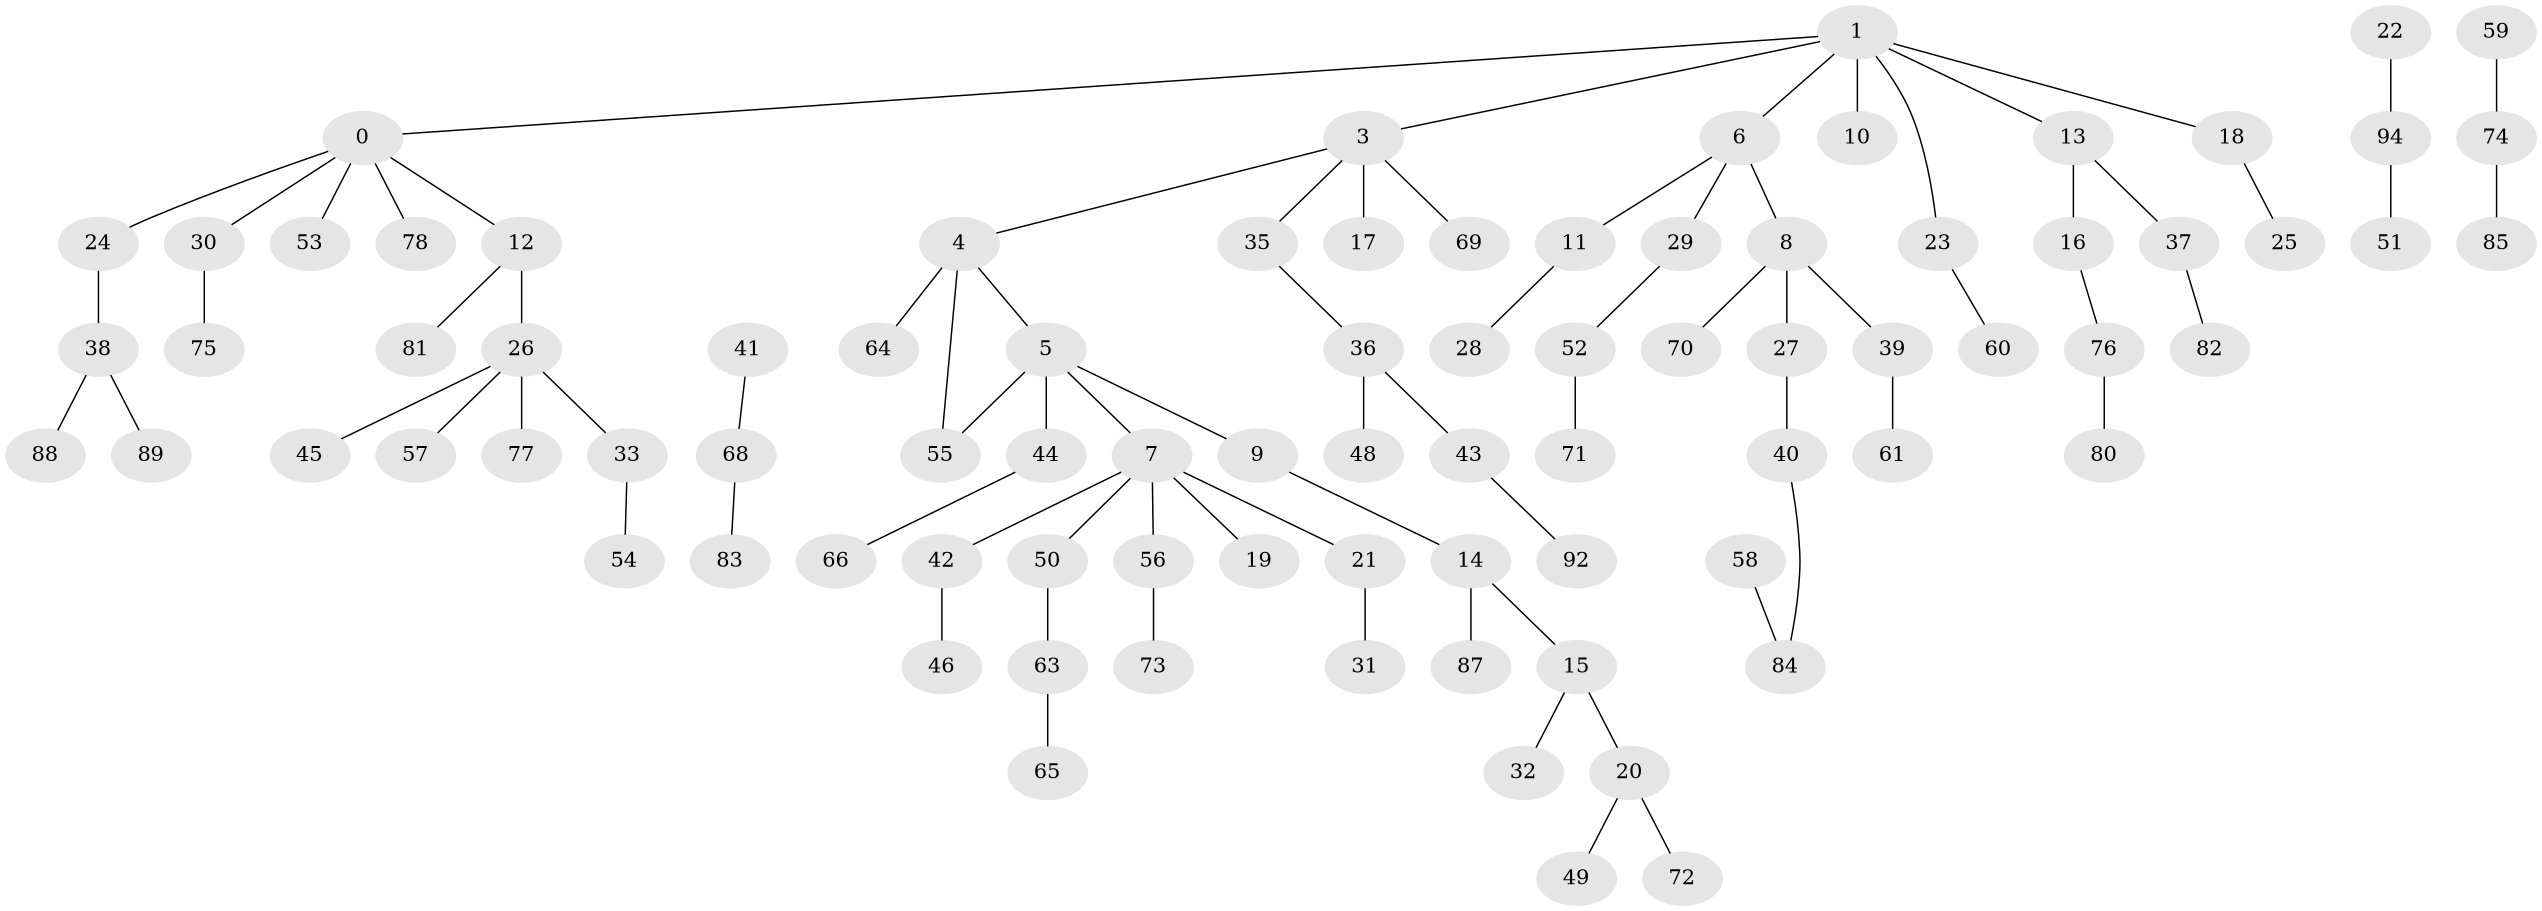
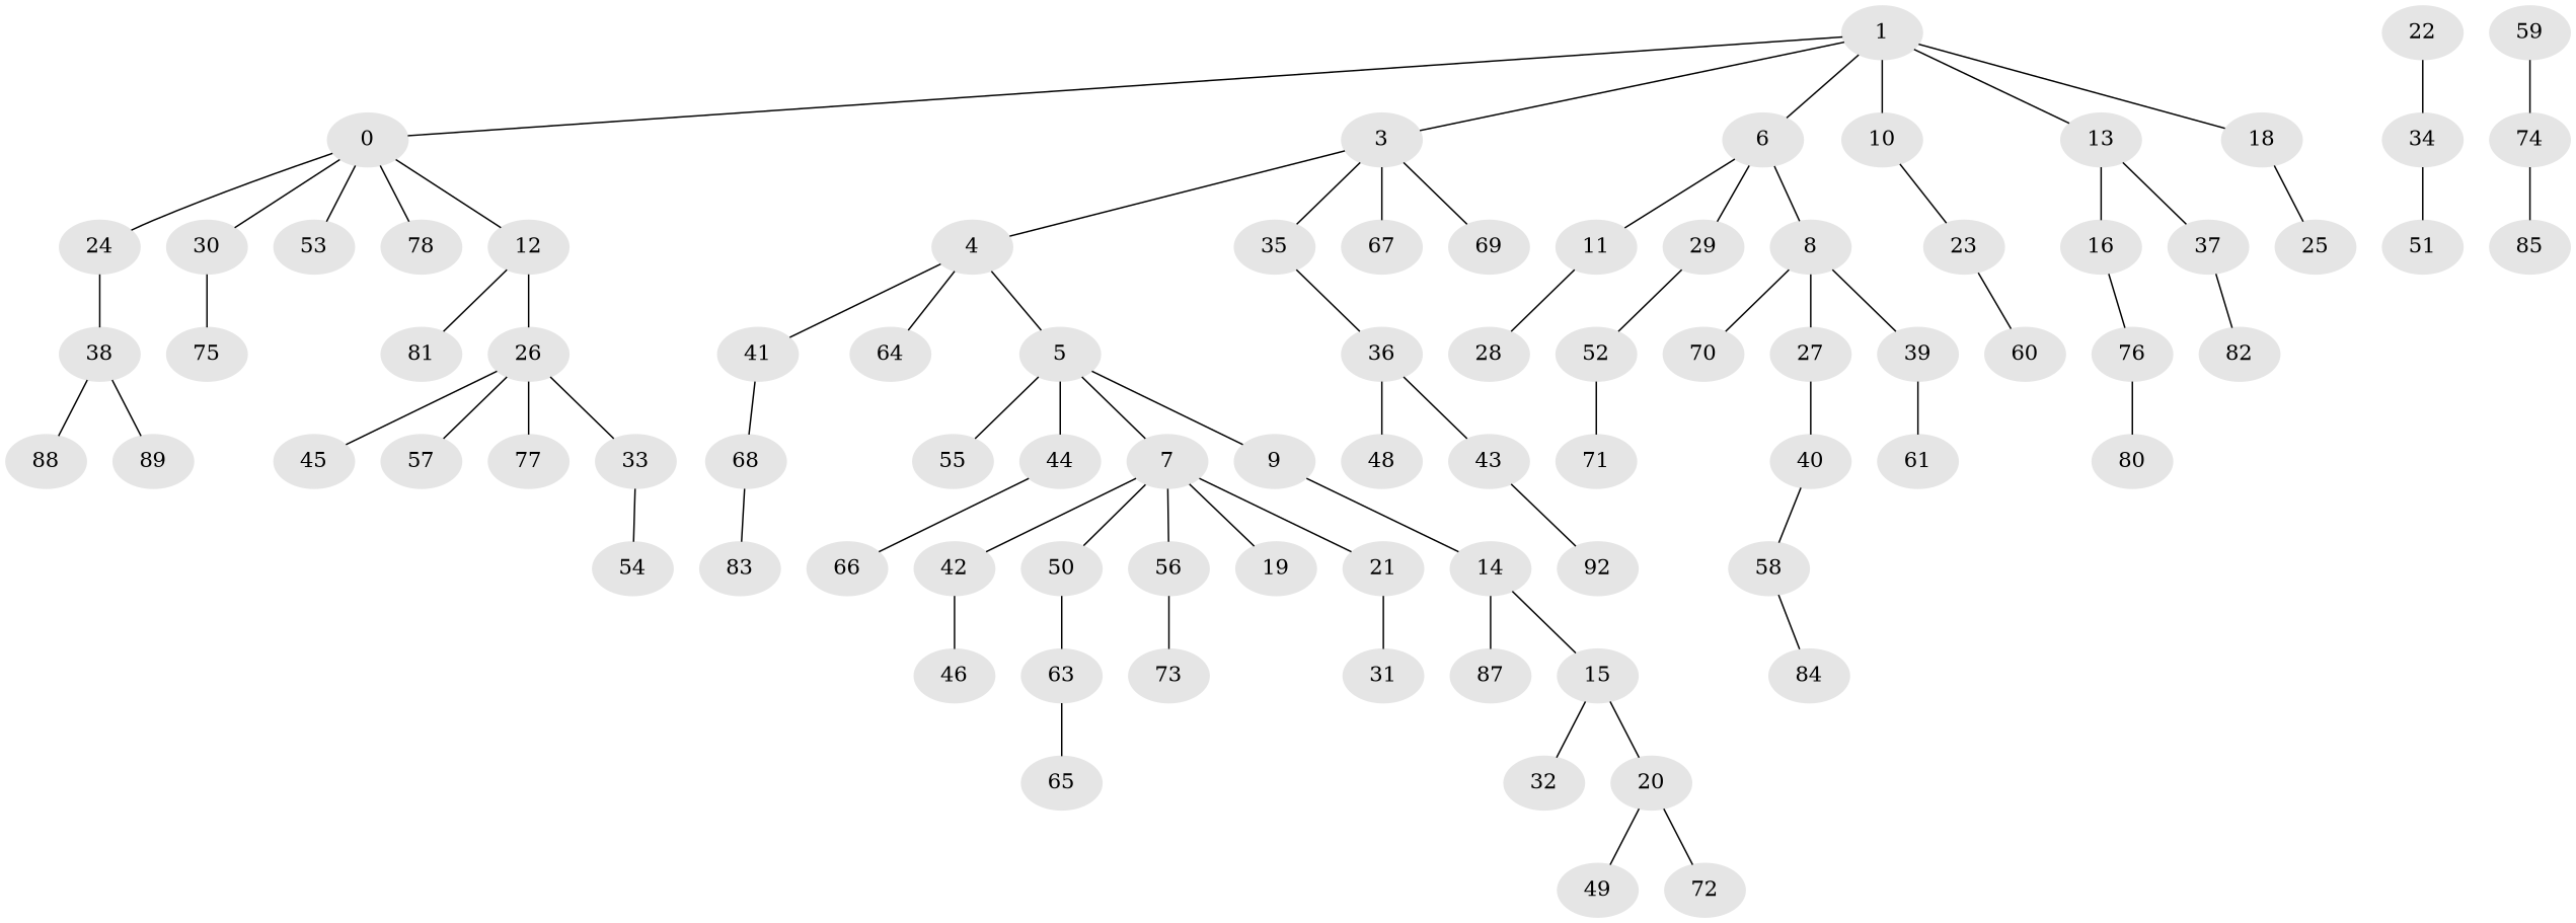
  graph {
    node [color=gray90 style=filled]
    n1 [label=0]
    1
    3
    6
    10
    13
    18
    23
    12
    24
    30
    53
    78
    4
    35
-   67 [label=17]
+   67
    69
    8
    11
    29
    16
    37
    25
    60
    26
    81
    38
    75
    5
    41
    64
    36
    7
    9
    44
    55
    68
    19
    21
    42
    50
    56
    14
    66
    27
    39
    70
    28
    52
    31
    46
    63
    73
    40
    61
    15
    n57 [label=87]
    33
    45
    57
    77
    76
    82
    20
    32
    49
    72
    80
    22
-   34 [label=94]
+   34
    51
    n72 [label=89]
    n73 [label=88]
    54
    58
    71
    59
    74
    43
    48
    n81 [label=92]
    84
    83
    65
    85
    n1 -- 12
    n1 -- 24
    n1 -- 30
    n1 -- 53
    n1 -- 78
    1 -- n1
    1 -- 3
    1 -- 6
    1 -- 10
    1 -- 13
    1 -- 18
-   1 -- 23
+   10 -- 23
    3 -- 4
    3 -- 35
    3 -- 67
    3 -- 69
    6 -- 8
    6 -- 11
    6 -- 29
    13 -- 16
    13 -- 37
    18 -- 25
    23 -- 60
    12 -- 26
    12 -- 81
    24 -- 38
    30 -- 75
    4 -- 5
-   4 -- 55
+   4 -- 41
    4 -- 64
    35 -- 36
    8 -- 27
    8 -- 39
    8 -- 70
    11 -- 28
    29 -- 52
    16 -- 76
    37 -- 82
    26 -- 33
    26 -- 45
    26 -- 57
    26 -- 77
    38 -- n72
    38 -- n73
    5 -- 7
    5 -- 9
    5 -- 44
    5 -- 55
    41 -- 68
    36 -- 43
    36 -- 48
    7 -- 19
    7 -- 21
    7 -- 42
    7 -- 50
    7 -- 56
    9 -- 14
    44 -- 66
    68 -- 83
    21 -- 31
    42 -- 46
    50 -- 63
    56 -- 73
    14 -- 15
    14 -- n57
    27 -- 40
    39 -- 61
    52 -- 71
    63 -- 65
-   40 -- 84
+   40 -- 58
    15 -- 20
    15 -- 32
    33 -- 54
    76 -- 80
    20 -- 49
    20 -- 72
    22 -- 34
    34 -- 51
    58 -- 84
    59 -- 74
    74 -- 85
    43 -- n81
  }
